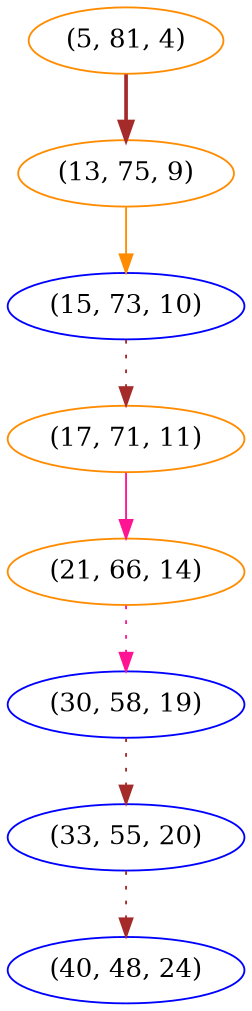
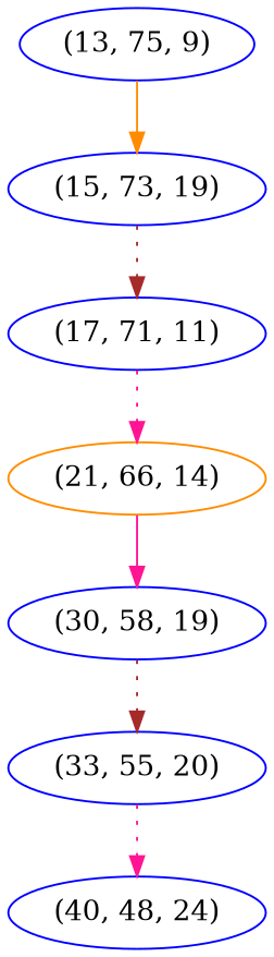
  digraph {
    node [color=darkorange]
    edge [color=brown style=dotted]
-   "(5, 81, 4)"
-   "(13, 75, 9)"
-   "(15, 73, 10)" [color=blue]
-   "(17, 71, 11)"
+   "(13, 75, 9)" [color=blue]
+   "(15, 73, 10)" [color=blue label="(15, 73, 19)"]
+   "(17, 71, 11)" [color=blue]
    "(21, 66, 14)"
    "(30, 58, 19)" [color=blue]
    "(33, 55, 20)" [color=blue]
    "(40, 48, 24)" [color=blue]
-   "(5, 81, 4)" -> "(13, 75, 9)" [style=bold]
    "(13, 75, 9)" -> "(15, 73, 10)" [color=darkorange style=solid]
    "(15, 73, 10)" -> "(17, 71, 11)"
-   "(17, 71, 11)" -> "(21, 66, 14)" [color=deeppink style=solid]
-   "(21, 66, 14)" -> "(30, 58, 19)" [color=deeppink]
+   "(17, 71, 11)" -> "(21, 66, 14)" [color=deeppink]
+   "(21, 66, 14)" -> "(30, 58, 19)" [color=deeppink style=solid]
    "(30, 58, 19)" -> "(33, 55, 20)"
-   "(33, 55, 20)" -> "(40, 48, 24)"
+   "(33, 55, 20)" -> "(40, 48, 24)" [color=deeppink]
  }
